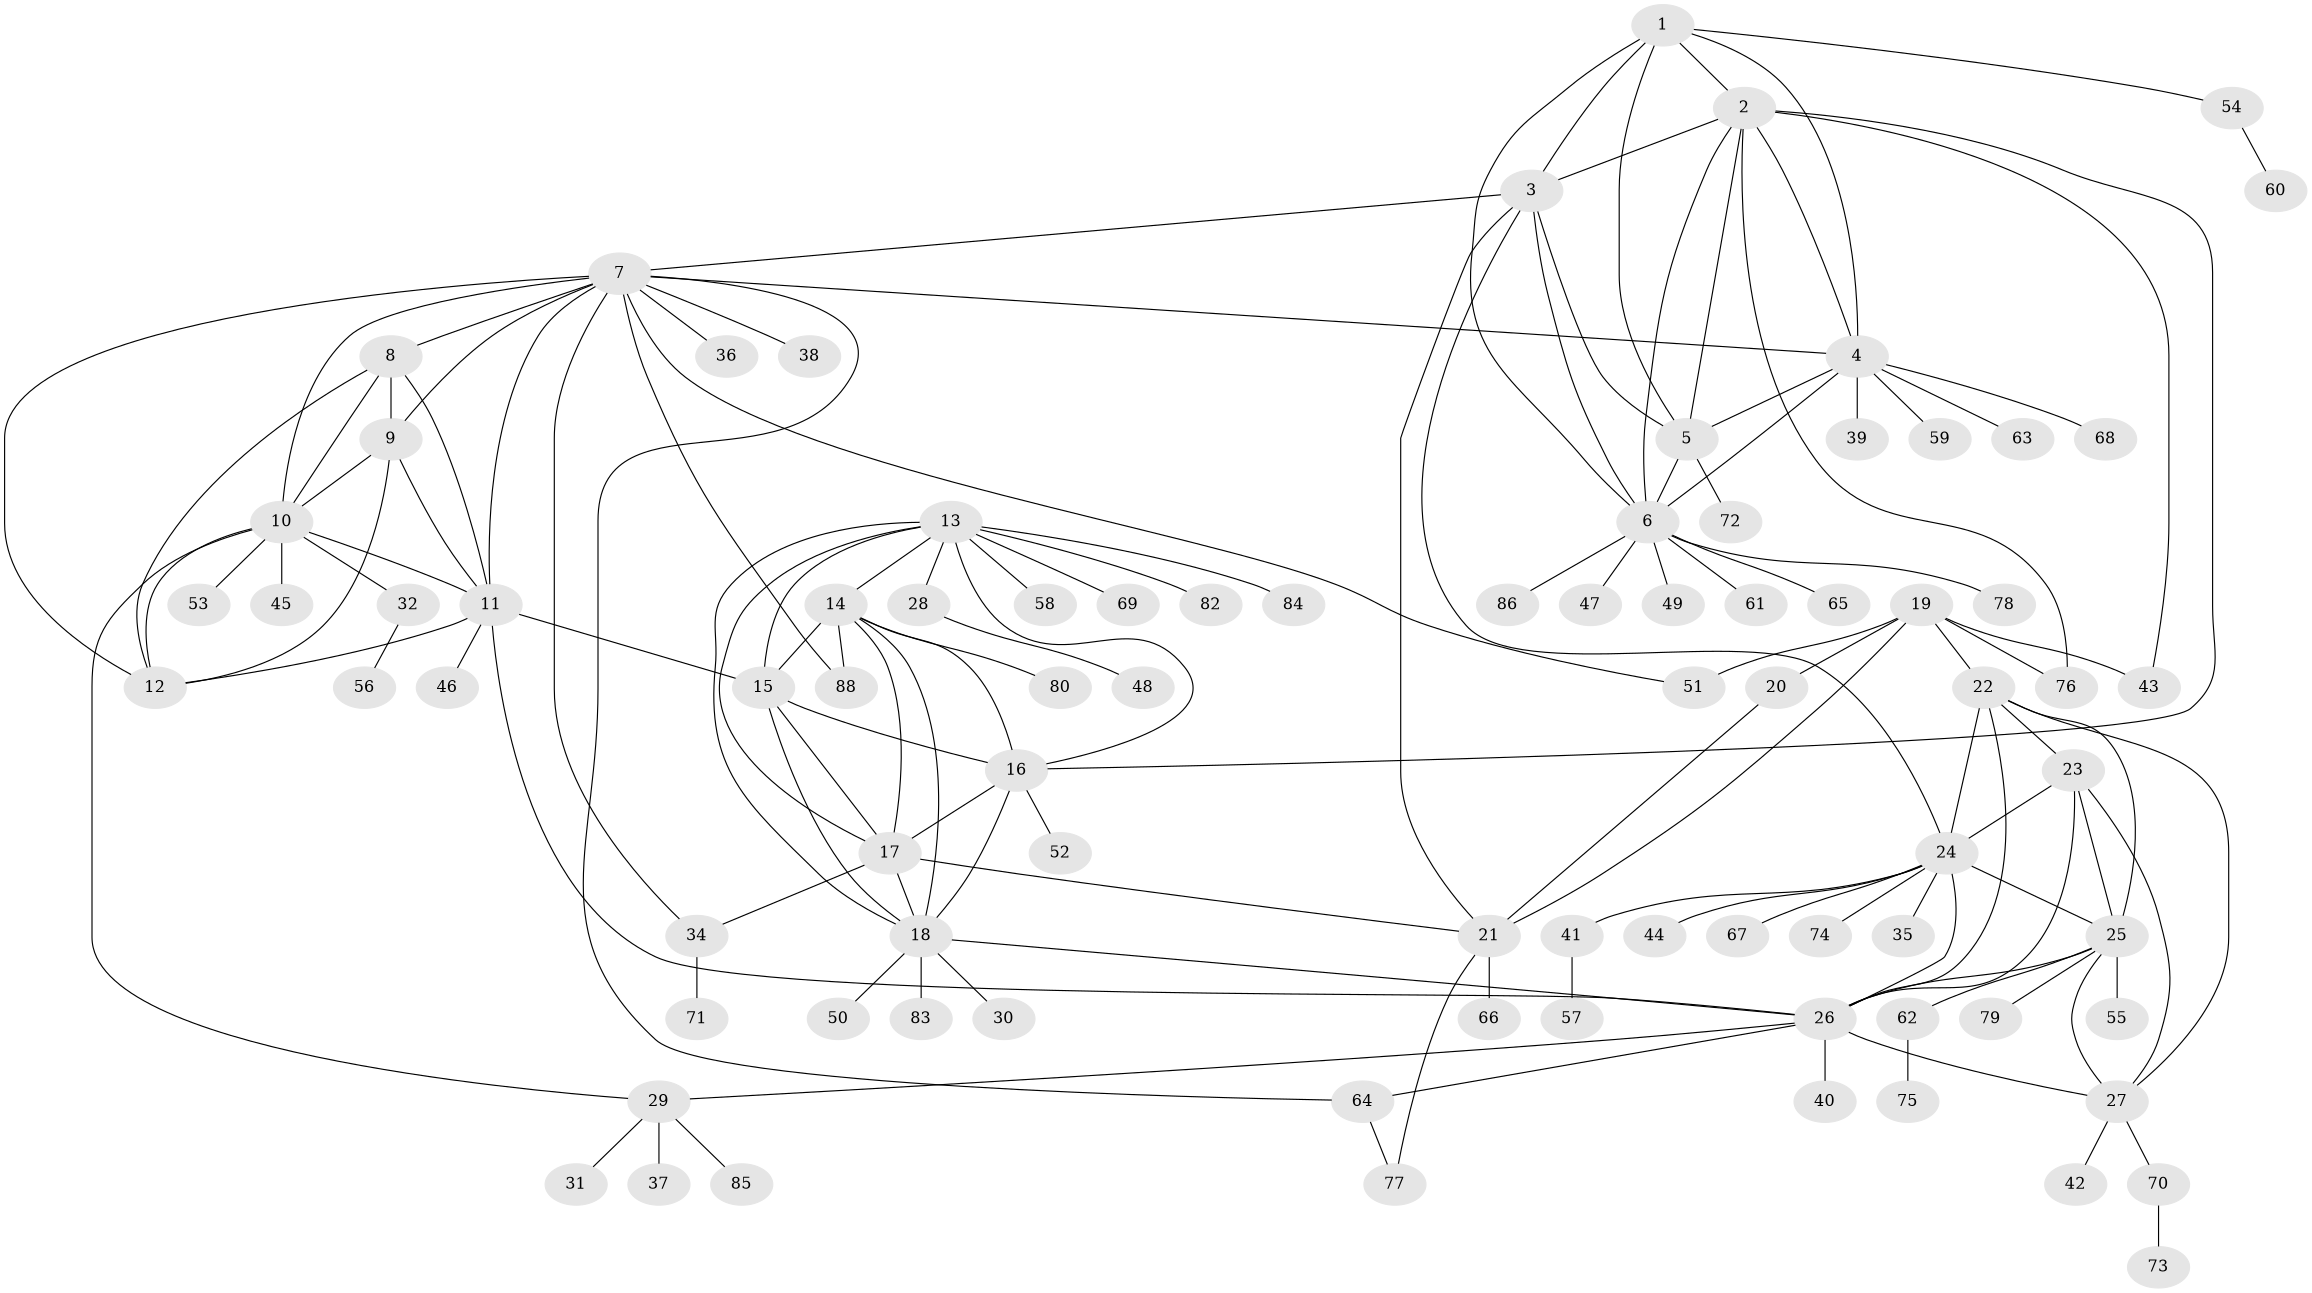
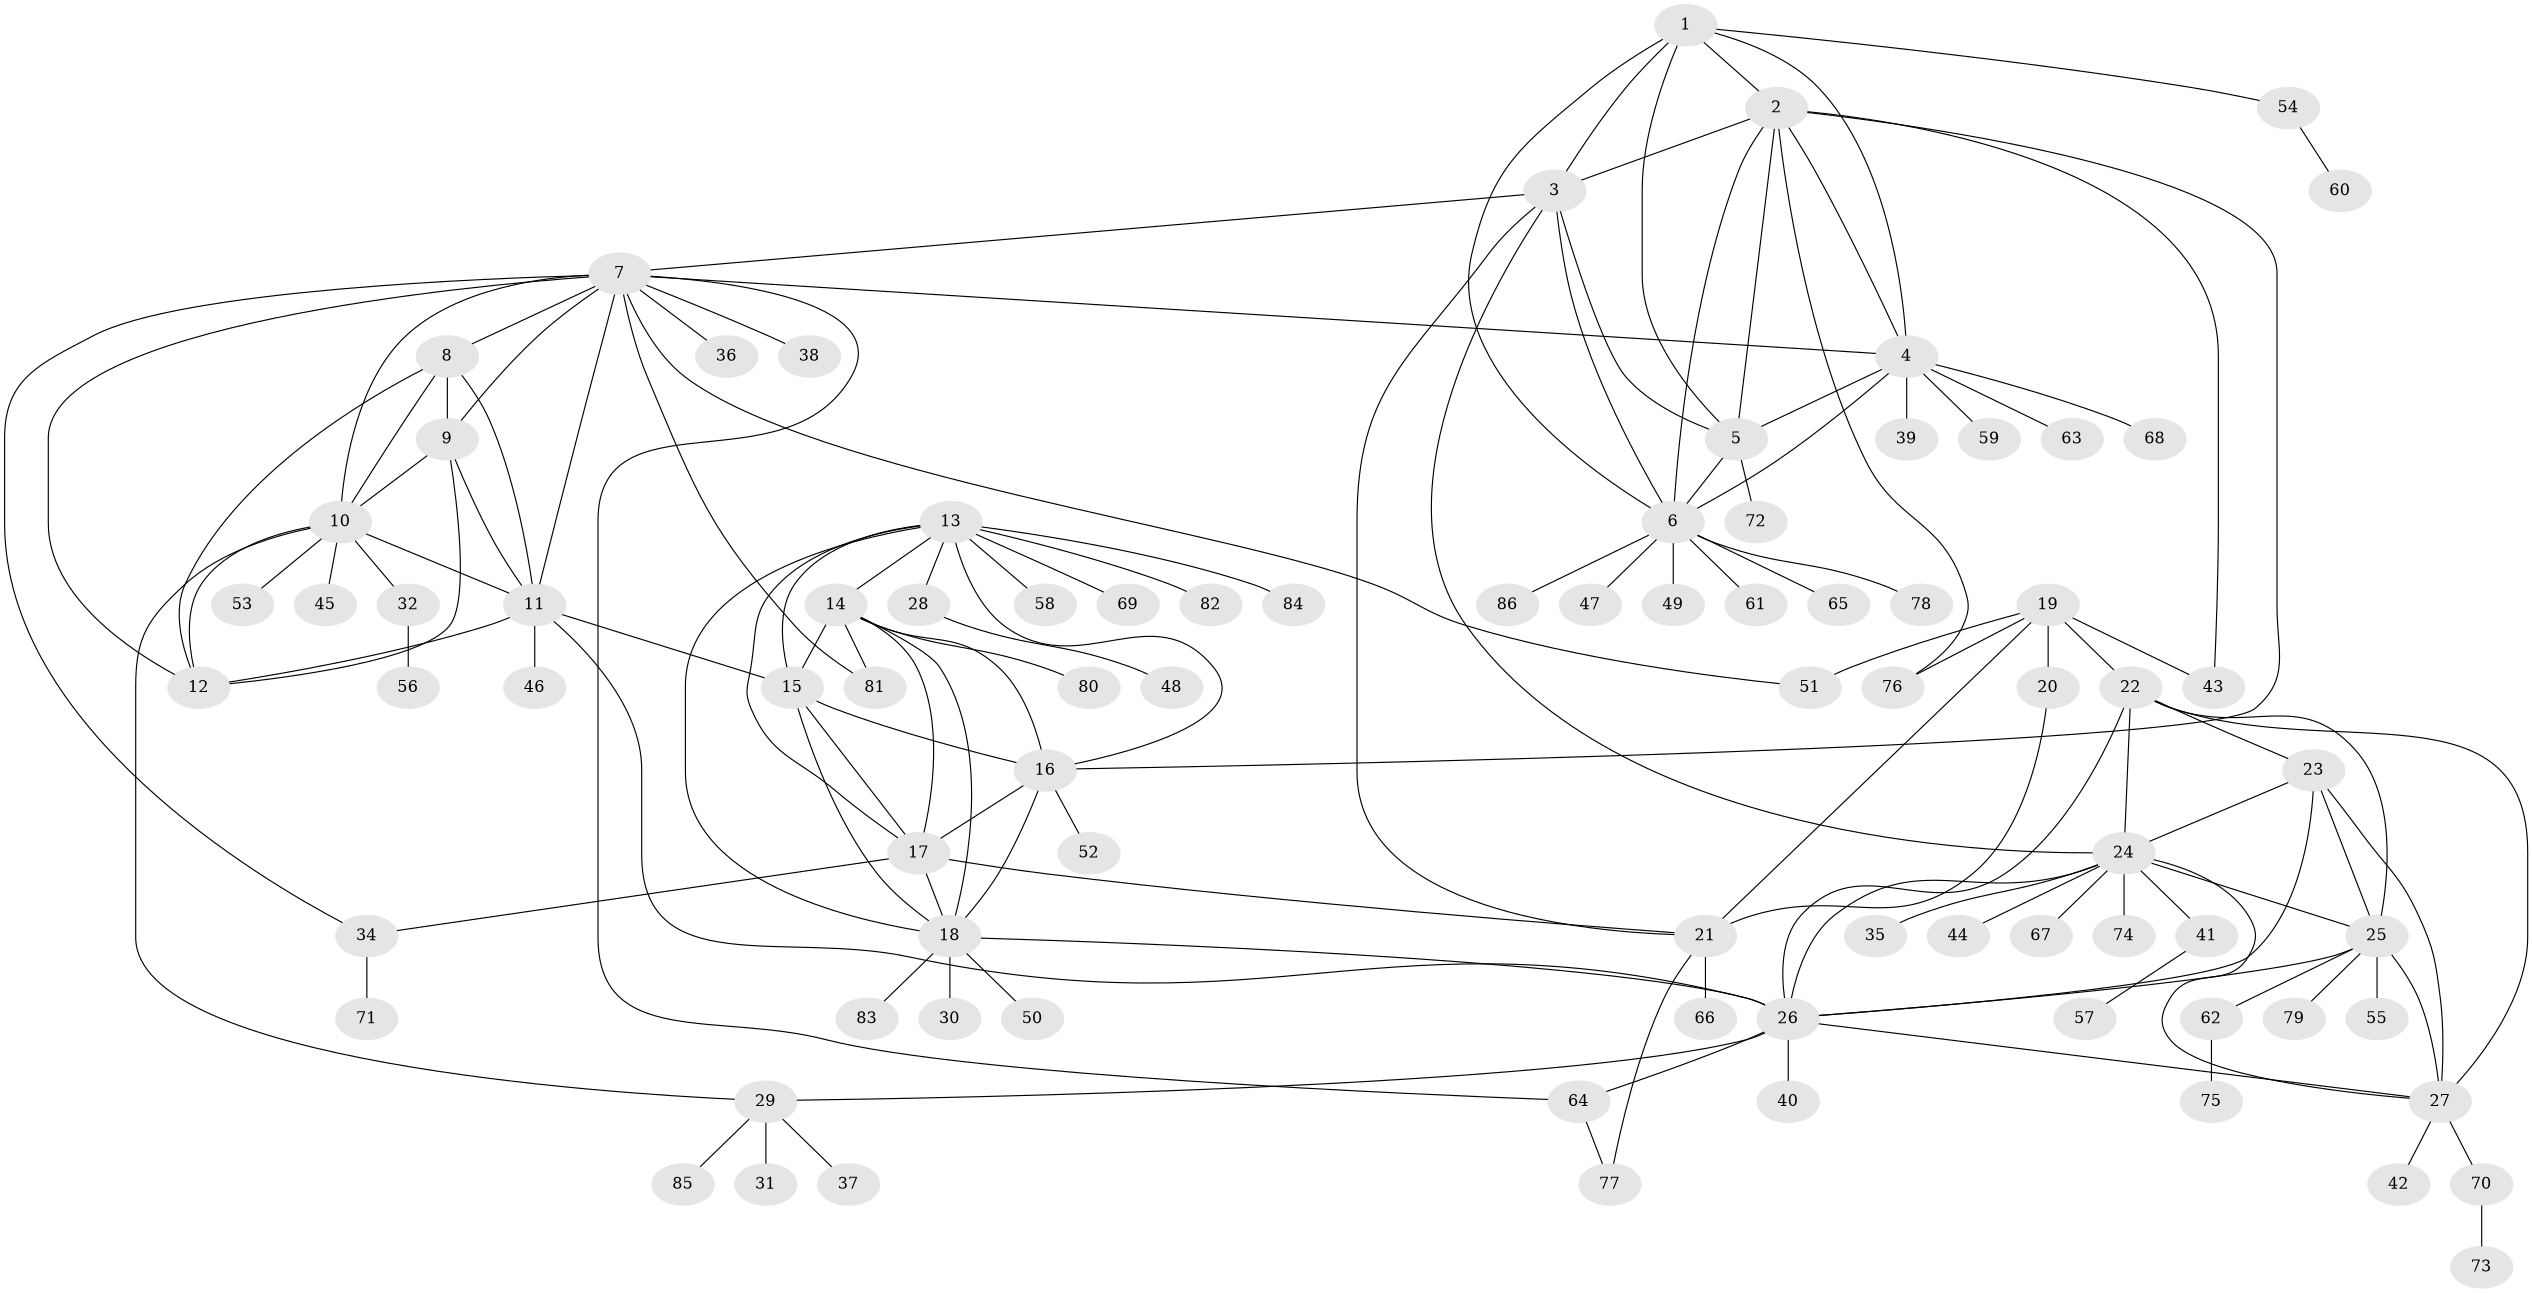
  graph {
    node [color=gray90 style=filled]
    edge [weight=1.0]
    1
    2
    3
    4
    5
    6
    54
    16
    43
    76
    7
    21
    24
    39
    59
    63
    68
    72
    47
    49
    61
    65
    78
    86
    60
    17
    18
    52
    8
    9
    10
    11
    12
    34
    36
    38
    51
    64
-   81 [label=88]
+   81
    66
    77
    26
    25
    27
    35
    41
    44
    67
    74
    29
    32
    45
    53
    15
    46
    71
    20
    31
    37
    85
    56
    40
    13
    14
    28
    58
    69
    82
    84
    80
    30
    50
    83
    48
    19
    22
    23
    55
    62
    79
    42
    70
    57
    75
    73
    1 -- 2
    1 -- 3
    1 -- 4
    1 -- 5
    1 -- 6
    1 -- 54
    2 -- 3
    2 -- 4
    2 -- 5
    2 -- 6
    2 -- 16
    2 -- 43
    2 -- 76
    3 -- 5
    3 -- 6
    3 -- 7
    3 -- 21
    3 -- 24
    4 -- 5
    4 -- 6
    4 -- 39
    4 -- 59
    4 -- 63
    4 -- 68
    5 -- 6
    5 -- 72
    6 -- 47
    6 -- 49
    6 -- 61
    6 -- 65
    6 -- 78
    6 -- 86
    54 -- 60
    16 -- 17
    16 -- 18
    16 -- 52
    7 -- 4
    7 -- 8
    7 -- 9
    7 -- 10
    7 -- 11
    7 -- 12
    7 -- 34
    7 -- 36
    7 -- 38
    7 -- 51
    7 -- 64
    7 -- 81
    21 -- 66
    21 -- 77
    24 -- 26
    24 -- 25
+   24 -- 27
    24 -- 35
    24 -- 41
    24 -- 44
    24 -- 67
    24 -- 74
    17 -- 21
    17 -- 18
    17 -- 34
    18 -- 26
    18 -- 30
    18 -- 50
    18 -- 83
    8 -- 9
    8 -- 10
    8 -- 11
    8 -- 12
    9 -- 10
    9 -- 11
    9 -- 12
    10 -- 11
    10 -- 12
    10 -- 29
    10 -- 32
    10 -- 45
    10 -- 53
    11 -- 12
    11 -- 26
    11 -- 15
    11 -- 46
    34 -- 71
    64 -- 77
    26 -- 64
    26 -- 27
    26 -- 29
    26 -- 40
    25 -- 26
    25 -- 27
    25 -- 55
    25 -- 62
    25 -- 79
    27 -- 42
    27 -- 70
    41 -- 57
    29 -- 31
    29 -- 37
    29 -- 85
    32 -- 56
    15 -- 16
    15 -- 17
    15 -- 18
    20 -- 21
    13 -- 16
    13 -- 17
    13 -- 18
    13 -- 15
    13 -- 14
    13 -- 28
    13 -- 58
    13 -- 69
    13 -- 82
    13 -- 84
    14 -- 16
    14 -- 17
    14 -- 18
    14 -- 81
    14 -- 15
    14 -- 80
    28 -- 48
    19 -- 43
    19 -- 76
    19 -- 21 [weight=4.0]
    19 -- 51 [weight=6.0]
    19 -- 20 [weight=4.0]
    19 -- 22
    22 -- 24
    22 -- 26
    22 -- 25
    22 -- 27
    22 -- 23
    23 -- 24
    23 -- 26
    23 -- 25
    23 -- 27
    62 -- 75
    70 -- 73
  }
